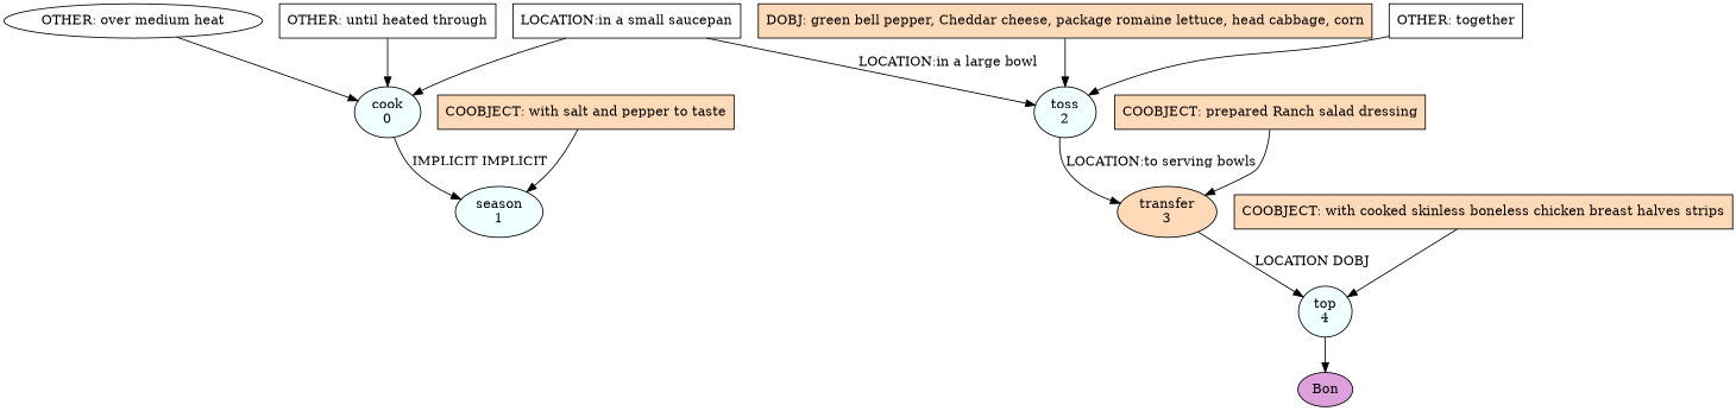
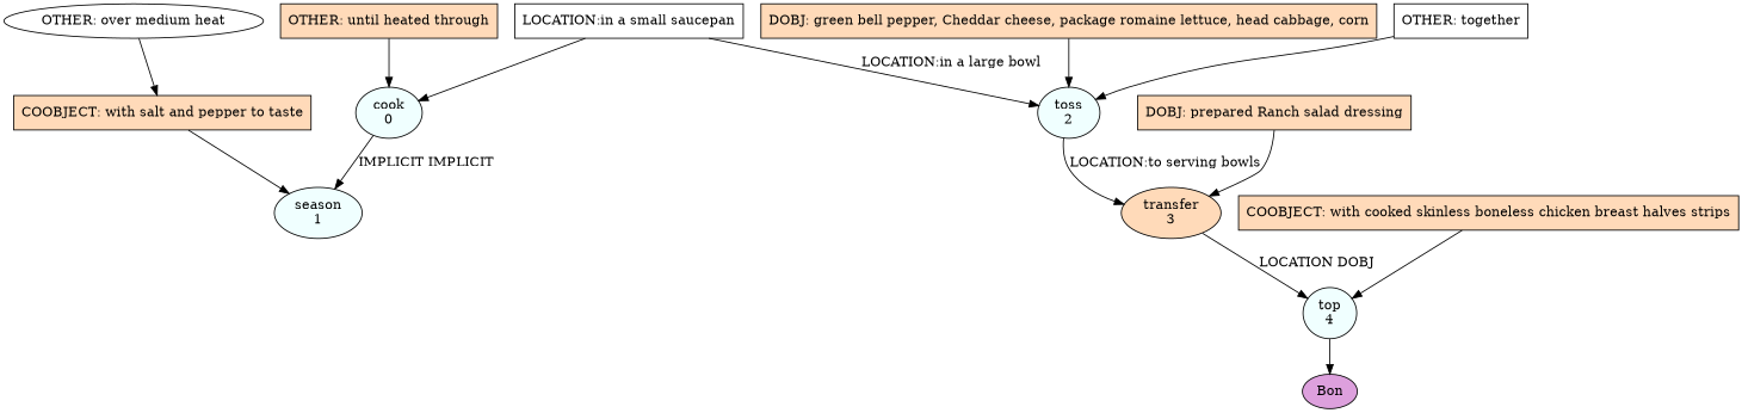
  digraph {
    node [fillcolor=peachpuff shape=box style=filled]
    n1 [fillcolor=azure label="cook\n0" shape=oval]
    n2 [fillcolor=azure label="season\n1" shape=oval]
    n3 [fillcolor=azure label="toss\n2" shape=oval]
    n4 [label="transfer\n3" shape=oval]
    n5 [fillcolor=azure label="top\n4" shape=oval]
    n6 [fillcolor=plum label=Bon shape=oval]
    n7 [fillcolor=white label="LOCATION:in a small saucepan"]
    n8 [fillcolor=white label="OTHER: over medium heat" shape=ellipse]
-   n9 [fillcolor=white label="OTHER: until heated through"]
+   n9 [label="OTHER: until heated through"]
    n10 [label="COOBJECT: with salt and pepper to taste"]
    n11 [label="DOBJ: green bell pepper, Cheddar cheese, package romaine lettuce, head cabbage, corn"]
    n12 [fillcolor=white label="OTHER: together"]
-   n13 [label="COOBJECT: prepared Ranch salad dressing"]
+   n13 [label="DOBJ: prepared Ranch salad dressing"]
    n14 [label="COOBJECT: with cooked skinless boneless chicken breast halves strips"]
    n1 -> n2 [label="IMPLICIT IMPLICIT"]
    n3 -> n4 [label="LOCATION:to serving bowls"]
    n4 -> n5 [label="LOCATION DOBJ"]
    n5 -> n6
    n7 -> n1
    n7 -> n3 [label="LOCATION:in a large bowl"]
-   n8 -> n1
+   n8 -> n10
    n9 -> n1
    n10 -> n2
    n11 -> n3
    n12 -> n3
    n13 -> n4
    n14 -> n5
  }
